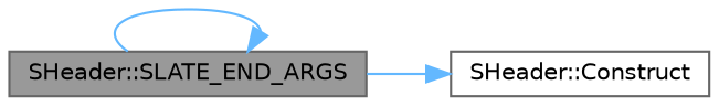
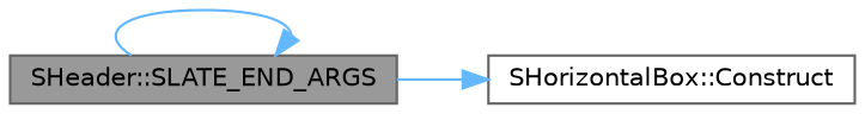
  digraph {
    rankdir=LR
    node [fontname=Helvetica fontsize=10 shape=box style=filled]
    edge [color=steelblue1 fontname=Helvetica fontsize=10 labelfontname=Helvetica labelfontsize=10 style=solid]
    n1 [color=gray40 fillcolor=grey60 fontcolor=black height=0.2 label="SHeader::SLATE_END_ARGS" width=0.4]
-   n2 [color=grey40 fillcolor=white height=0.2 label="SHeader::Construct" width=0.4]
+   n2 [color=grey40 fillcolor=white height=0.2 label="SHorizontalBox::Construct" width=0.4]
    n1 -> n1
    n1 -> n2
  }
